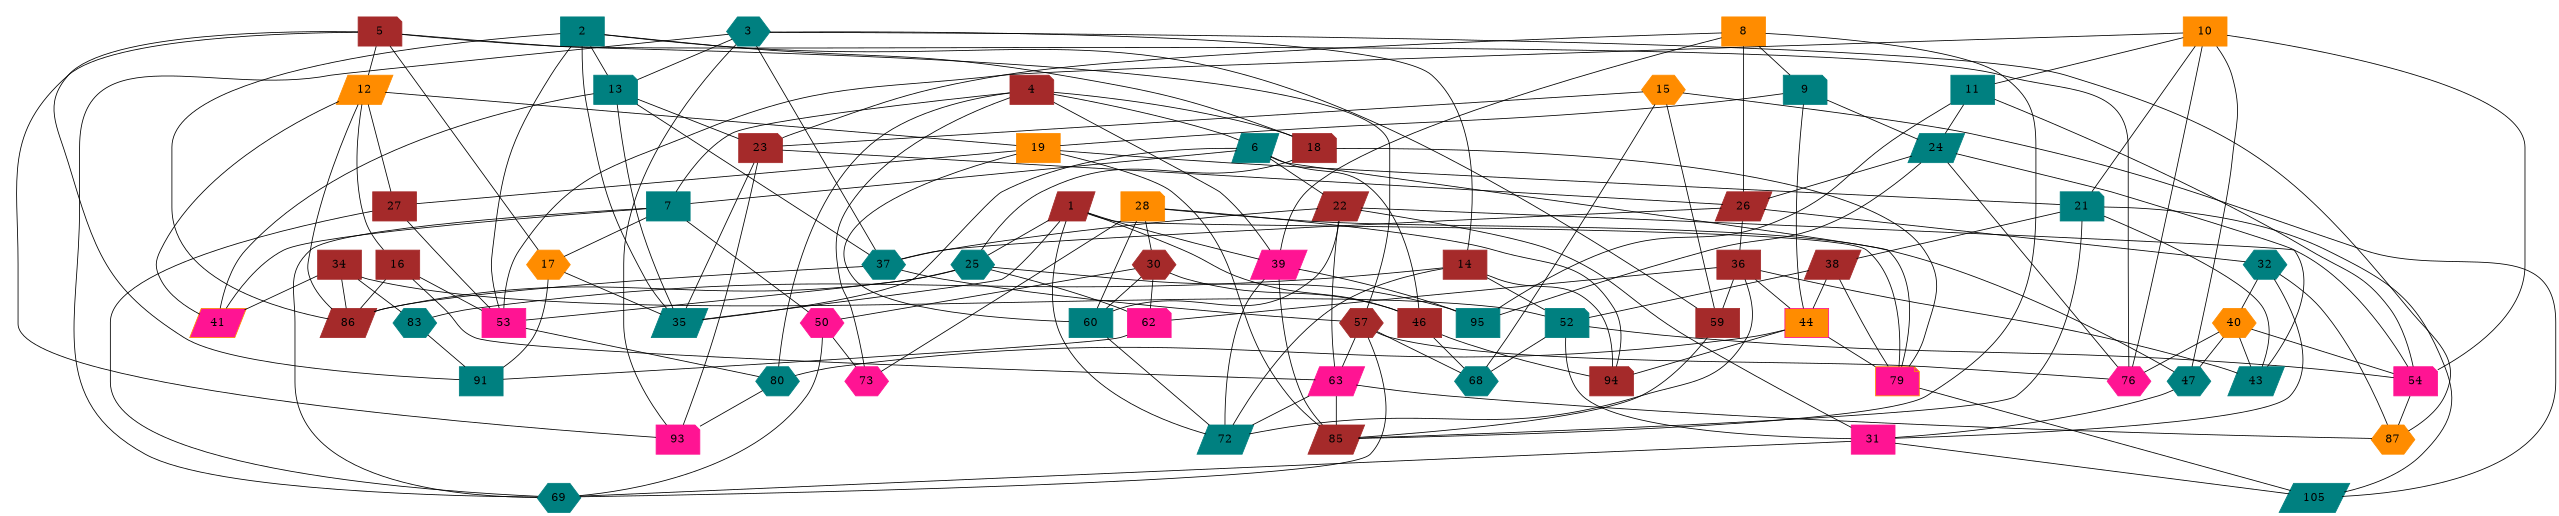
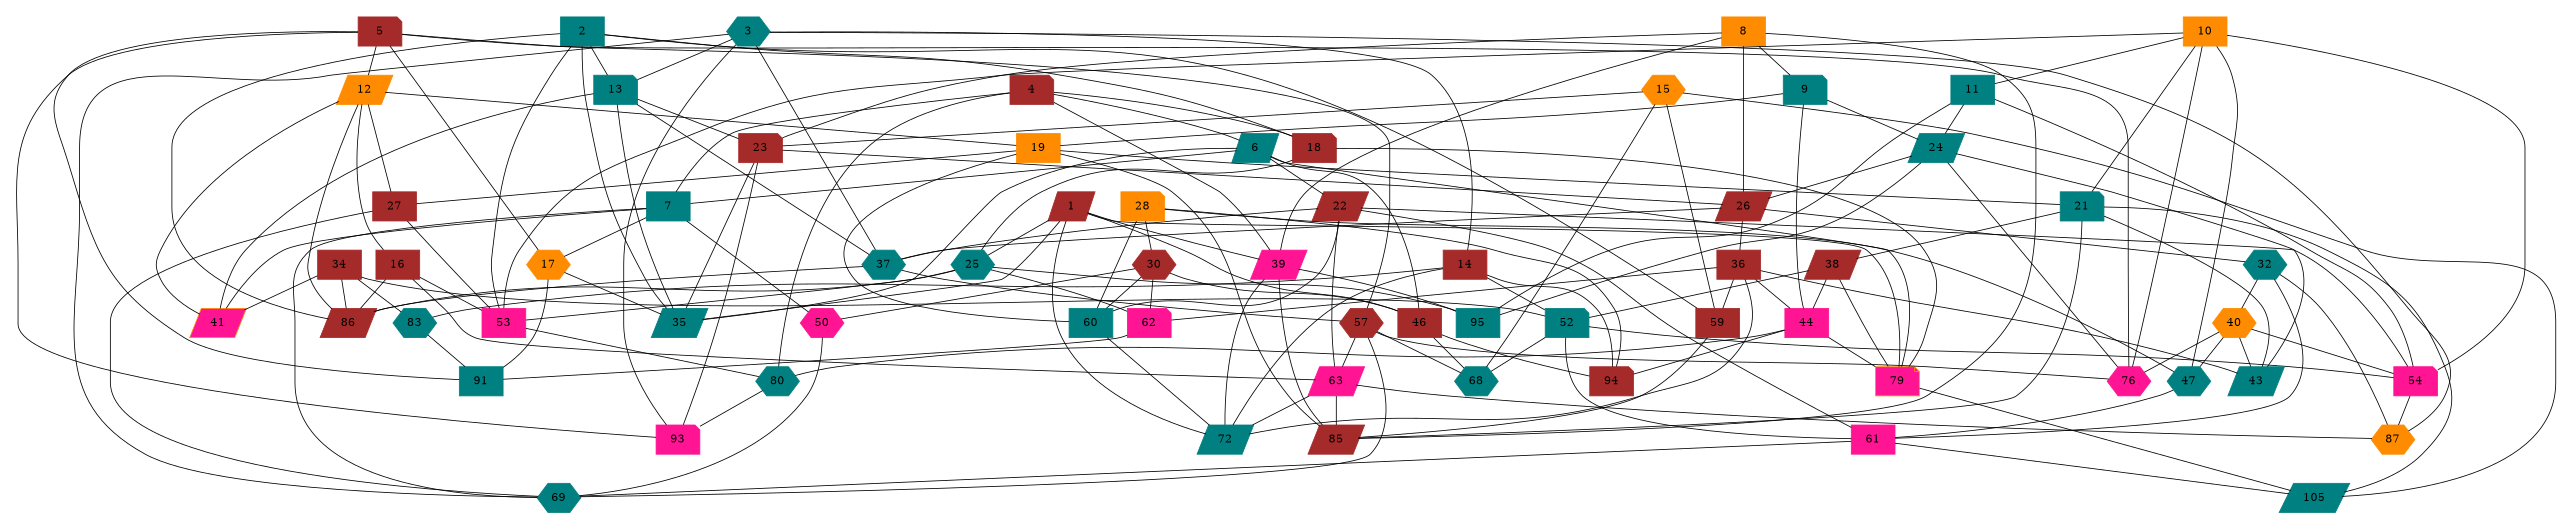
  graph {
    node [color=teal shape=box style=filled]
    1 [color=brown shape=parallelogram super="+82"]
    25 [shape=hexagon super="+100"]
    35 [shape=parallelogram super="+106"]
    39 [color=deeppink shape=parallelogram super="+56"]
    46 [color=brown super="+48"]
    72 [shape=parallelogram super="+74"]
    79 [color=darkorange fillcolor=deeppink shape=note super="+107"]
    53 [color=deeppink super="+75"]
    86 [color=brown shape=parallelogram super="+98"]
    95
    62 [color=deeppink shape=note]
    85 [color=brown shape=parallelogram super="+89"]
    94 [color=brown shape=note]
    68 [shape=hexagon]
    105 [shape=parallelogram]
    2 [super="+70"]
    13 [shape=note super="+101"]
    18 [color=brown shape=note]
    59 [color=brown]
    37 [shape=hexagon super="+45"]
    41 [color=darkorange fillcolor=deeppink shape=parallelogram]
    23 [color=brown shape=note super="+90"]
    80 [shape=hexagon]
    3 [shape=hexagon super="+42"]
    14 [color=brown super="+92"]
    69 [shape=hexagon super="+88"]
    87 [color=darkorange shape=hexagon]
    93 [color=deeppink shape=note]
    52 [shape=note super="+97"]
    83 [shape=hexagon]
    57 [color=brown shape=hexagon super="+77"]
    4 [color=brown shape=note super="+102"]
    6 [shape=parallelogram super="+49"]
    7 [super="+20"]
-   73 [color=deeppink shape=hexagon]
    22 [color=brown shape=parallelogram super="+103"]
    17 [color=darkorange shape=hexagon]
    50 [color=deeppink shape=hexagon]
    5 [color=brown shape=note super="+76"]
    12 [color=darkorange shape=parallelogram super="+108"]
    n41 [color=deeppink label=76 shape=hexagon super="+84"]
    91
    19 [color=darkorange super="+55"]
    16 [color=brown]
    27 [color=brown]
    63 [color=deeppink shape=parallelogram super="+81"]
    54 [color=deeppink shape=note super="+96"]
    60 [super="+104"]
-   61 [color=deeppink super="+99" label=31]
+   61 [color=deeppink super="+99"]
    8 [color=darkorange super="+66"]
    9 [shape=note]
    26 [color=brown shape=parallelogram super="+31"]
    24 [shape=parallelogram super="+64"]
-   44 [color=deeppink super="+65" fillcolor=darkorange]
+   44 [color=deeppink super="+65"]
    32 [shape=hexagon]
    36 [color=brown super="+51"]
    21 [shape=note super="+78"]
    43 [shape=parallelogram]
    10 [color=darkorange super="+33"]
    11
    47 [shape=hexagon]
    38 [color=brown shape=parallelogram]
    15 [color=darkorange shape=hexagon]
    40 [color=darkorange shape=hexagon super="+58"]
    28 [color=darkorange shape=note super="+29"]
    30 [color=brown shape=hexagon super="+67"]
    34 [color=brown]
    1 -- 25
    1 -- 35
    1 -- 39
    1 -- 46
    1 -- 72
    1 -- 79
    25 -- 53
    25 -- 86
    25 -- 95
    25 -- 62
    39 -- 72
    39 -- 95
    39 -- 85
    46 -- 94
    46 -- 68
    79 -- 105
    53 -- 80
    62 -- 91
    2 -- 35
    2 -- 53
    2 -- 86
    2 -- 13
    2 -- 18
    2 -- 59
    13 -- 35
    13 -- 37
    13 -- 41
    13 -- 23
    18 -- 25
    18 -- 79
    59 -- 85
    37 -- 86
    37 -- 57
    23 -- 35
    23 -- 93
    23 -- 26
    80 -- 93
    3 -- 13
    3 -- 37
    3 -- 14
    3 -- 69
    3 -- 87
    3 -- 93
    14 -- 72
    14 -- 94
    14 -- 52
    14 -- 83 [weight=2]
    52 -- 68
    52 -- 54
    52 -- 61
    83 -- 91
    57 -- 68
    57 -- 69
    57 -- n41
    57 -- 63
    4 -- 39
    4 -- 18
    4 -- 80
    4 -- 6
    4 -- 7
-   4 -- 73
    6 -- 35
    6 -- 46
    6 -- 79
    6 -- 7
    6 -- 22
    7 -- 41
    7 -- 69
    7 -- 17
    7 -- 50
    22 -- 37
    22 -- 63
    22 -- 54
    22 -- 60
    22 -- 61
    17 -- 35
    17 -- 91
    50 -- 69
-   50 -- 73
    5 -- 93
    5 -- 57
    5 -- 17
    5 -- 12
    5 -- n41
    5 -- 91
    12 -- 86
    12 -- 41
    12 -- 19
    12 -- 16
    12 -- 27
    19 -- 85
    19 -- 27
    19 -- 60
    19 -- 21
    16 -- 53
    16 -- 86
    16 -- 63
    27 -- 53
    27 -- 69
    63 -- 72
    63 -- 85
    63 -- 87
    54 -- 87
    60 -- 72
    61 -- 105
    61 -- 69
    8 -- 39
    8 -- 85
    8 -- 23
    8 -- 9
    8 -- 26
    9 -- 19
    9 -- 24
    9 -- 44
    26 -- 37
    26 -- 32
    26 -- 36
    24 -- 95
    24 -- n41
    24 -- 26
    24 -- 43
    44 -- 79
    44 -- 94
    44 -- 80
    32 -- 87
    32 -- 61
    32 -- 40
    36 -- 72
    36 -- 62
    36 -- 59
    36 -- 44
    36 -- 43
    21 -- 85
    21 -- 105
    21 -- 43
    21 -- 38
    10 -- 53
    10 -- n41
    10 -- 54
    10 -- 21
    10 -- 11
    10 -- 47
    11 -- 95
    11 -- 54
    11 -- 24
    47 -- 61
    38 -- 79
    38 -- 52
    38 -- 44
    15 -- 68
    15 -- 105
    15 -- 59
    15 -- 23
    40 -- n41 [weight=2]
    40 -- 54
    40 -- 43
    40 -- 47
    28 -- 94
-   28 -- 73
    28 -- 60 [weight=2]
    28 -- 47
    28 -- 30
    30 -- 46 [weight=2]
    30 -- 62
    30 -- 50
    30 -- 60
    34 -- 86
    34 -- 41
    34 -- 52
    34 -- 83
  }
